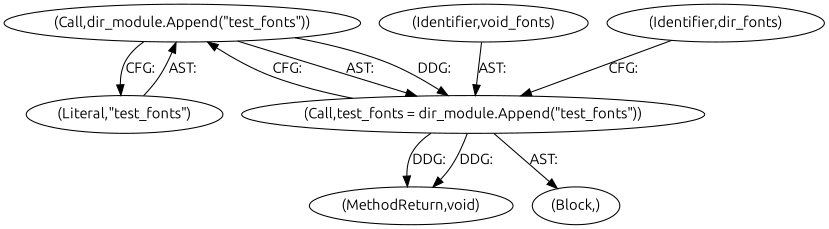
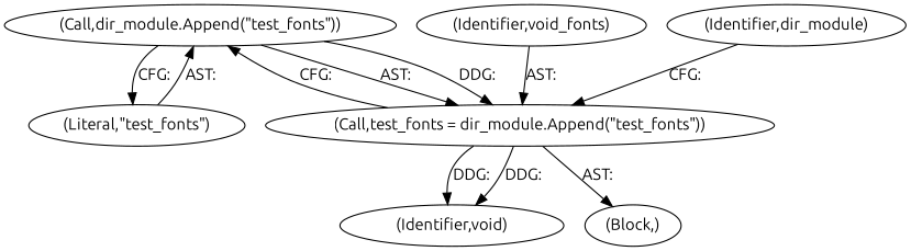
  digraph {
    fontname=Ubuntu
    node [fontname=Ubuntu]
    edge [fontname=Ubuntu]
    n1 [label="(Call,dir_module.Append(\"test_fonts\"))"]
    n2 [label="(Call,test_fonts = dir_module.Append(\"test_fonts\"))"]
    n3 [label="(Literal,\"test_fonts\")"]
-   n4 [label="(MethodReturn,void)"]
+   n4 [label="(Identifier,void)"]
    n5 [label="(Block,)"]
    n6 [label="(Identifier,void_fonts)"]
-   n7 [label="(Identifier,dir_fonts)"]
+   n7 [label="(Identifier,dir_module)"]
    n1 -> n2 [label="AST: "]
    n1 -> n2 [label="DDG: "]
    n1 -> n3 [label="CFG: "]
    n2 -> n1 [label="CFG: "]
    n2 -> n4 [label="DDG: "]
    n2 -> n4 [label="DDG: "]
    n2 -> n5 [label="AST: "]
    n3 -> n1 [label="AST: "]
    n6 -> n2 [label="AST: "]
    n7 -> n2 [label="CFG: "]
  }
